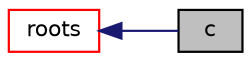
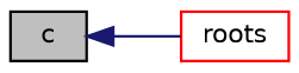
  digraph {
    rankdir=LR
    node [fontname=Helvetica fontsize=10 shape=record]
    n1 [color=black fillcolor=grey75 fontcolor=black height=0.2 label=c style=filled width=0.4]
    n2 [color=red height=0.2 label=roots width=0.4]
-   n2 -> n1 [color=midnightblue dir=back fontname=Helvetica fontsize=10 labelfontname=Helvetica labelfontsize=10 style=solid]
+   n1 -> n2 [color=midnightblue dir=back fontname=Helvetica fontsize=10 labelfontname=Helvetica labelfontsize=10 style=solid]
  }
